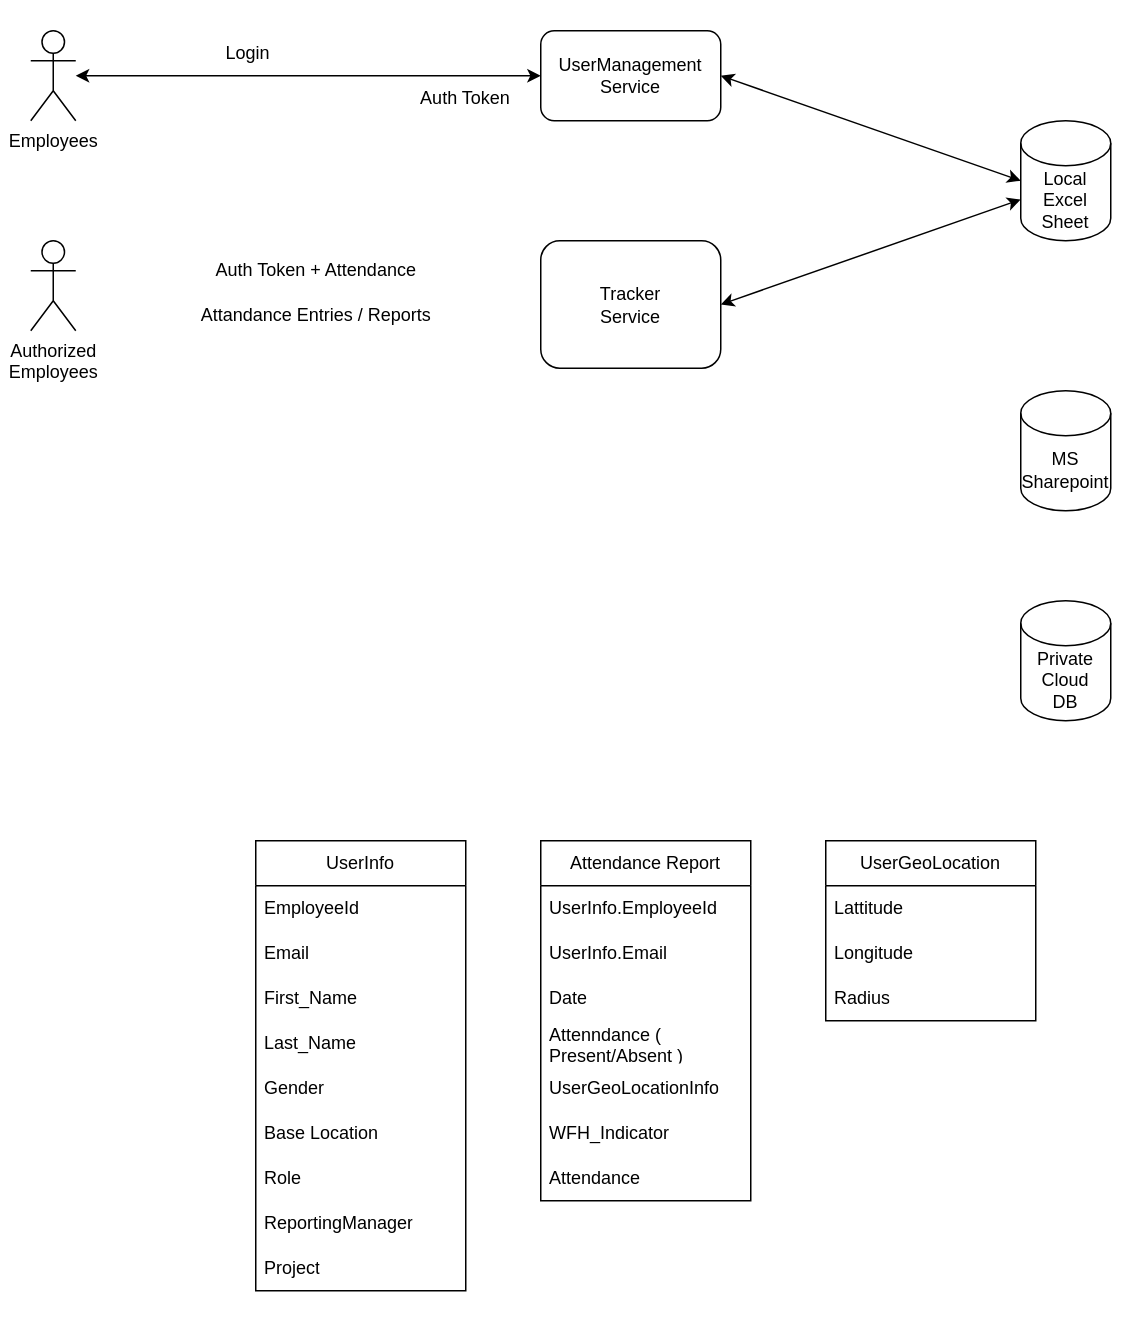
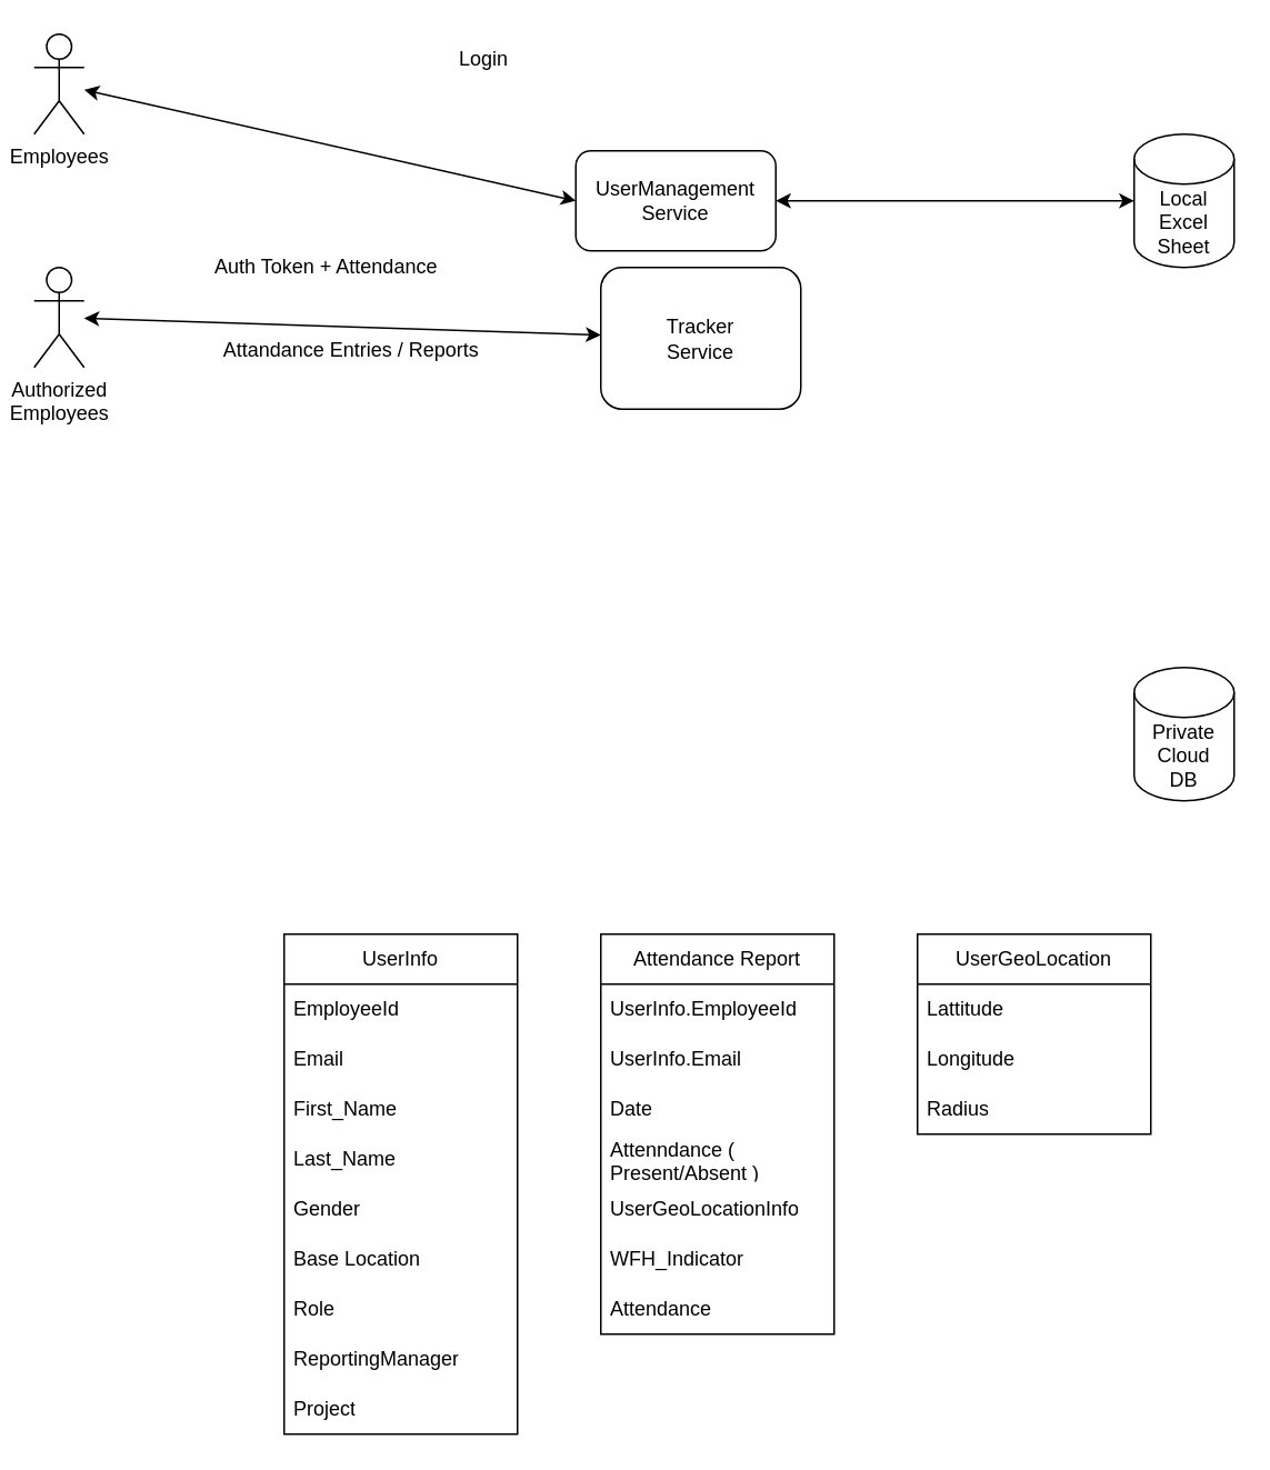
  <mxCell id="0" />
  <mxCell id="1" parent="0" />
  <mxCell id="2" value="Tracker&lt;br&gt;Service" style="rounded=1;whiteSpace=wrap;html=1;" parent="1" vertex="1"><mxGeometry x="360" y="160" width="120" height="85" as="geometry" /></mxCell>
  <mxCell id="3" value="Local Excel Sheet" style="shape=cylinder3;whiteSpace=wrap;html=1;boundedLbl=1;backgroundOutline=1;size=15;" parent="1" vertex="1"><mxGeometry x="680" y="80" width="60" height="80" as="geometry" /></mxCell>
- <mxCell id="4" value="MS Sharepoint" style="shape=cylinder3;whiteSpace=wrap;html=1;boundedLbl=1;backgroundOutline=1;size=15;" parent="1" vertex="1"><mxGeometry x="680" y="260" width="60" height="80" as="geometry" /></mxCell>
- <mxCell id="5" value="UserManagement&lt;br&gt;Service" style="rounded=1;whiteSpace=wrap;html=1;" parent="1" vertex="1"><mxGeometry x="360" y="20" width="120" height="60" as="geometry" /></mxCell>
+ <mxCell id="5" value="UserManagement&lt;br&gt;Service" style="rounded=1;whiteSpace=wrap;html=1;" parent="1" vertex="1"><mxGeometry x="345" y="90" width="120" height="60" as="geometry" /></mxCell>
  <mxCell id="6" value="Employees" style="shape=umlActor;verticalLabelPosition=bottom;verticalAlign=top;html=1;outlineConnect=0;" parent="1" vertex="1"><mxGeometry x="20" y="20" width="30" height="60" as="geometry" /></mxCell>
  <mxCell id="7" value="Private&lt;br&gt;Cloud&lt;br&gt;DB" style="shape=cylinder3;whiteSpace=wrap;html=1;boundedLbl=1;backgroundOutline=1;size=15;" parent="1" vertex="1"><mxGeometry x="680" y="400" width="60" height="80" as="geometry" /></mxCell>
  <mxCell id="8" value="UserGeoLocation" style="swimlane;fontStyle=0;childLayout=stackLayout;horizontal=1;startSize=30;horizontalStack=0;resizeParent=1;resizeParentMax=0;resizeLast=0;collapsible=1;marginBottom=0;whiteSpace=wrap;html=1;" parent="1" vertex="1"><mxGeometry x="550" y="560" width="140" height="120" as="geometry" /></mxCell>
  <mxCell id="9" value="Lattitude&lt;br&gt;" style="text;strokeColor=none;fillColor=none;align=left;verticalAlign=middle;spacingLeft=4;spacingRight=4;overflow=hidden;points=[[0,0.5],[1,0.5]];portConstraint=eastwest;rotatable=0;whiteSpace=wrap;html=1;" parent="8" vertex="1"><mxGeometry y="30" width="140" height="30" as="geometry" /></mxCell>
  <mxCell id="10" value="Longitude" style="text;strokeColor=none;fillColor=none;align=left;verticalAlign=middle;spacingLeft=4;spacingRight=4;overflow=hidden;points=[[0,0.5],[1,0.5]];portConstraint=eastwest;rotatable=0;whiteSpace=wrap;html=1;" parent="8" vertex="1"><mxGeometry y="60" width="140" height="30" as="geometry" /></mxCell>
  <mxCell id="11" value="Radius" style="text;strokeColor=none;fillColor=none;align=left;verticalAlign=middle;spacingLeft=4;spacingRight=4;overflow=hidden;points=[[0,0.5],[1,0.5]];portConstraint=eastwest;rotatable=0;whiteSpace=wrap;html=1;" parent="8" vertex="1"><mxGeometry y="90" width="140" height="30" as="geometry" /></mxCell>
  <mxCell id="12" value="UserInfo" style="swimlane;fontStyle=0;childLayout=stackLayout;horizontal=1;startSize=30;horizontalStack=0;resizeParent=1;resizeParentMax=0;resizeLast=0;collapsible=1;marginBottom=0;whiteSpace=wrap;html=1;" parent="1" vertex="1"><mxGeometry x="170" y="560" width="140" height="300" as="geometry" /></mxCell>
  <mxCell id="13" value="EmployeeId" style="text;strokeColor=none;fillColor=none;align=left;verticalAlign=middle;spacingLeft=4;spacingRight=4;overflow=hidden;points=[[0,0.5],[1,0.5]];portConstraint=eastwest;rotatable=0;whiteSpace=wrap;html=1;" parent="12" vertex="1"><mxGeometry y="30" width="140" height="30" as="geometry" /></mxCell>
  <mxCell id="14" value="Email" style="text;strokeColor=none;fillColor=none;align=left;verticalAlign=middle;spacingLeft=4;spacingRight=4;overflow=hidden;points=[[0,0.5],[1,0.5]];portConstraint=eastwest;rotatable=0;whiteSpace=wrap;html=1;" parent="12" vertex="1"><mxGeometry y="60" width="140" height="30" as="geometry" /></mxCell>
  <mxCell id="15" value="First_Name" style="text;strokeColor=none;fillColor=none;align=left;verticalAlign=middle;spacingLeft=4;spacingRight=4;overflow=hidden;points=[[0,0.5],[1,0.5]];portConstraint=eastwest;rotatable=0;whiteSpace=wrap;html=1;" parent="12" vertex="1"><mxGeometry y="90" width="140" height="30" as="geometry" /></mxCell>
  <mxCell id="16" value="Last_Name" style="text;strokeColor=none;fillColor=none;align=left;verticalAlign=middle;spacingLeft=4;spacingRight=4;overflow=hidden;points=[[0,0.5],[1,0.5]];portConstraint=eastwest;rotatable=0;whiteSpace=wrap;html=1;" parent="12" vertex="1"><mxGeometry y="120" width="140" height="30" as="geometry" /></mxCell>
  <mxCell id="17" value="Gender" style="text;strokeColor=none;fillColor=none;align=left;verticalAlign=middle;spacingLeft=4;spacingRight=4;overflow=hidden;points=[[0,0.5],[1,0.5]];portConstraint=eastwest;rotatable=0;whiteSpace=wrap;html=1;" parent="12" vertex="1"><mxGeometry y="150" width="140" height="30" as="geometry" /></mxCell>
  <mxCell id="18" value="Base Location" style="text;strokeColor=none;fillColor=none;align=left;verticalAlign=middle;spacingLeft=4;spacingRight=4;overflow=hidden;points=[[0,0.5],[1,0.5]];portConstraint=eastwest;rotatable=0;whiteSpace=wrap;html=1;" parent="12" vertex="1"><mxGeometry y="180" width="140" height="30" as="geometry" /></mxCell>
  <mxCell id="19" value="Role" style="text;strokeColor=none;fillColor=none;align=left;verticalAlign=middle;spacingLeft=4;spacingRight=4;overflow=hidden;points=[[0,0.5],[1,0.5]];portConstraint=eastwest;rotatable=0;whiteSpace=wrap;html=1;" parent="12" vertex="1"><mxGeometry y="210" width="140" height="30" as="geometry" /></mxCell>
  <mxCell id="20" value="ReportingManager" style="text;strokeColor=none;fillColor=none;align=left;verticalAlign=middle;spacingLeft=4;spacingRight=4;overflow=hidden;points=[[0,0.5],[1,0.5]];portConstraint=eastwest;rotatable=0;whiteSpace=wrap;html=1;" parent="12" vertex="1"><mxGeometry y="240" width="140" height="30" as="geometry" /></mxCell>
  <mxCell id="21" value="Project" style="text;strokeColor=none;fillColor=none;align=left;verticalAlign=middle;spacingLeft=4;spacingRight=4;overflow=hidden;points=[[0,0.5],[1,0.5]];portConstraint=eastwest;rotatable=0;whiteSpace=wrap;html=1;" parent="12" vertex="1"><mxGeometry y="270" width="140" height="30" as="geometry" /></mxCell>
  <mxCell id="22" value="Attendance Report" style="swimlane;fontStyle=0;childLayout=stackLayout;horizontal=1;startSize=30;horizontalStack=0;resizeParent=1;resizeParentMax=0;resizeLast=0;collapsible=1;marginBottom=0;whiteSpace=wrap;html=1;" parent="1" vertex="1"><mxGeometry x="360" y="560" width="140" height="240" as="geometry" /></mxCell>
  <mxCell id="23" value="UserInfo.EmployeeId" style="text;strokeColor=none;fillColor=none;align=left;verticalAlign=middle;spacingLeft=4;spacingRight=4;overflow=hidden;points=[[0,0.5],[1,0.5]];portConstraint=eastwest;rotatable=0;whiteSpace=wrap;html=1;" parent="22" vertex="1"><mxGeometry y="30" width="140" height="30" as="geometry" /></mxCell>
  <mxCell id="24" value="UserInfo.Email" style="text;strokeColor=none;fillColor=none;align=left;verticalAlign=middle;spacingLeft=4;spacingRight=4;overflow=hidden;points=[[0,0.5],[1,0.5]];portConstraint=eastwest;rotatable=0;whiteSpace=wrap;html=1;" parent="22" vertex="1"><mxGeometry y="60" width="140" height="30" as="geometry" /></mxCell>
  <mxCell id="25" value="Date" style="text;strokeColor=none;fillColor=none;align=left;verticalAlign=middle;spacingLeft=4;spacingRight=4;overflow=hidden;points=[[0,0.5],[1,0.5]];portConstraint=eastwest;rotatable=0;whiteSpace=wrap;html=1;" parent="22" vertex="1"><mxGeometry y="90" width="140" height="30" as="geometry" /></mxCell>
  <mxCell id="26" value="Attenndance ( Present/Absent )" style="text;strokeColor=none;fillColor=none;align=left;verticalAlign=middle;spacingLeft=4;spacingRight=4;overflow=hidden;points=[[0,0.5],[1,0.5]];portConstraint=eastwest;rotatable=0;whiteSpace=wrap;html=1;" parent="22" vertex="1"><mxGeometry y="120" width="140" height="30" as="geometry" /></mxCell>
  <mxCell id="27" value="UserGeoLocationInfo" style="text;strokeColor=none;fillColor=none;align=left;verticalAlign=middle;spacingLeft=4;spacingRight=4;overflow=hidden;points=[[0,0.5],[1,0.5]];portConstraint=eastwest;rotatable=0;whiteSpace=wrap;html=1;" parent="22" vertex="1"><mxGeometry y="150" width="140" height="30" as="geometry" /></mxCell>
  <mxCell id="28" value="WFH_Indicator" style="text;strokeColor=none;fillColor=none;align=left;verticalAlign=middle;spacingLeft=4;spacingRight=4;overflow=hidden;points=[[0,0.5],[1,0.5]];portConstraint=eastwest;rotatable=0;whiteSpace=wrap;html=1;" parent="22" vertex="1"><mxGeometry y="180" width="140" height="30" as="geometry" /></mxCell>
  <mxCell id="29" value="Attendance" style="text;strokeColor=none;fillColor=none;align=left;verticalAlign=middle;spacingLeft=4;spacingRight=4;overflow=hidden;points=[[0,0.5],[1,0.5]];portConstraint=eastwest;rotatable=0;whiteSpace=wrap;html=1;" parent="22" vertex="1"><mxGeometry y="210" width="140" height="30" as="geometry" /></mxCell>
  <mxCell id="30" value="" style="endArrow=classic;startArrow=classic;html=1;entryX=0;entryY=0.5;entryDx=0;entryDy=0;" parent="1" source="6" target="5" edge="1"><mxGeometry width="50" height="50" relative="1" as="geometry"><mxPoint x="510" y="420" as="sourcePoint" /><mxPoint x="560" y="370" as="targetPoint" /></mxGeometry></mxCell>
- <mxCell id="31" value="Login" style="text;html=1;strokeColor=none;fillColor=none;align=center;verticalAlign=middle;whiteSpace=wrap;rounded=0;" parent="1" vertex="1"><mxGeometry x="135" y="20" width="60" height="30" as="geometry" /></mxCell>
- <mxCell id="32" value="Auth Token" style="text;html=1;strokeColor=none;fillColor=none;align=center;verticalAlign=middle;whiteSpace=wrap;rounded=0;" parent="1" vertex="1"><mxGeometry x="270" y="50" width="80" height="30" as="geometry" /></mxCell>
+ <mxCell id="31" value="Login" style="text;html=1;strokeColor=none;fillColor=none;align=center;verticalAlign=middle;whiteSpace=wrap;rounded=0;" parent="1" vertex="1"><mxGeometry x="260" y="20" width="60" height="30" as="geometry" /></mxCell>
  <mxCell id="33" value="Authorized &lt;br&gt;Employees" style="shape=umlActor;verticalLabelPosition=bottom;verticalAlign=top;html=1;outlineConnect=0;" parent="1" vertex="1"><mxGeometry x="20" y="160" width="30" height="60" as="geometry" /></mxCell>
- <mxCell id="35" value="Auth Token + Attendance" style="text;html=1;align=center;verticalAlign=middle;resizable=0;points=[];autosize=1;strokeColor=none;fillColor=none;" parent="1" vertex="1"><mxGeometry x="130" y="165" width="160" height="30" as="geometry" /></mxCell>
+ <mxCell id="34" value="" style="endArrow=classic;startArrow=classic;html=1;" parent="1" source="33" target="2" edge="1"><mxGeometry width="50" height="50" relative="1" as="geometry"><mxPoint x="510" y="410" as="sourcePoint" /><mxPoint x="560" y="360" as="targetPoint" /></mxGeometry></mxCell>
+ <mxCell id="35" value="Auth Token + Attendance" style="text;html=1;align=center;verticalAlign=middle;resizable=0;points=[];autosize=1;strokeColor=none;fillColor=none;" parent="1" vertex="1"><mxGeometry x="115" y="145" width="160" height="30" as="geometry" /></mxCell>
  <mxCell id="36" value="Attandance Entries / Reports" style="text;html=1;align=center;verticalAlign=middle;resizable=0;points=[];autosize=1;strokeColor=none;fillColor=none;" parent="1" vertex="1"><mxGeometry x="120" y="195" width="180" height="30" as="geometry" /></mxCell>
- <mxCell id="37" value="" style="endArrow=classic;startArrow=classic;html=1;exitX=1;exitY=0.5;exitDx=0;exitDy=0;entryX=0;entryY=0;entryDx=0;entryDy=52.5;entryPerimeter=0;" parent="1" source="2" target="3" edge="1"><mxGeometry width="50" height="50" relative="1" as="geometry"><mxPoint x="510" y="310" as="sourcePoint" /><mxPoint x="560" y="260" as="targetPoint" /></mxGeometry></mxCell>
  <mxCell id="38" value="" style="endArrow=classic;startArrow=classic;html=1;exitX=1;exitY=0.5;exitDx=0;exitDy=0;entryX=0;entryY=0.5;entryDx=0;entryDy=0;entryPerimeter=0;" parent="1" source="5" target="3" edge="1"><mxGeometry width="50" height="50" relative="1" as="geometry"><mxPoint x="510" y="310" as="sourcePoint" /><mxPoint x="560" y="260" as="targetPoint" /></mxGeometry></mxCell>
